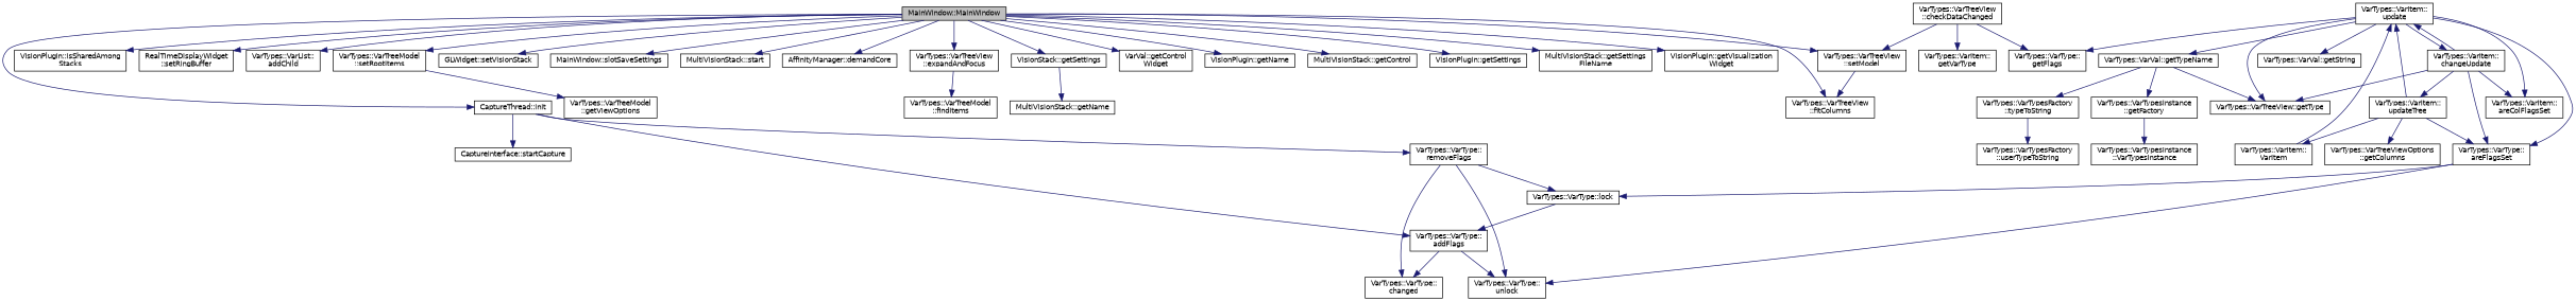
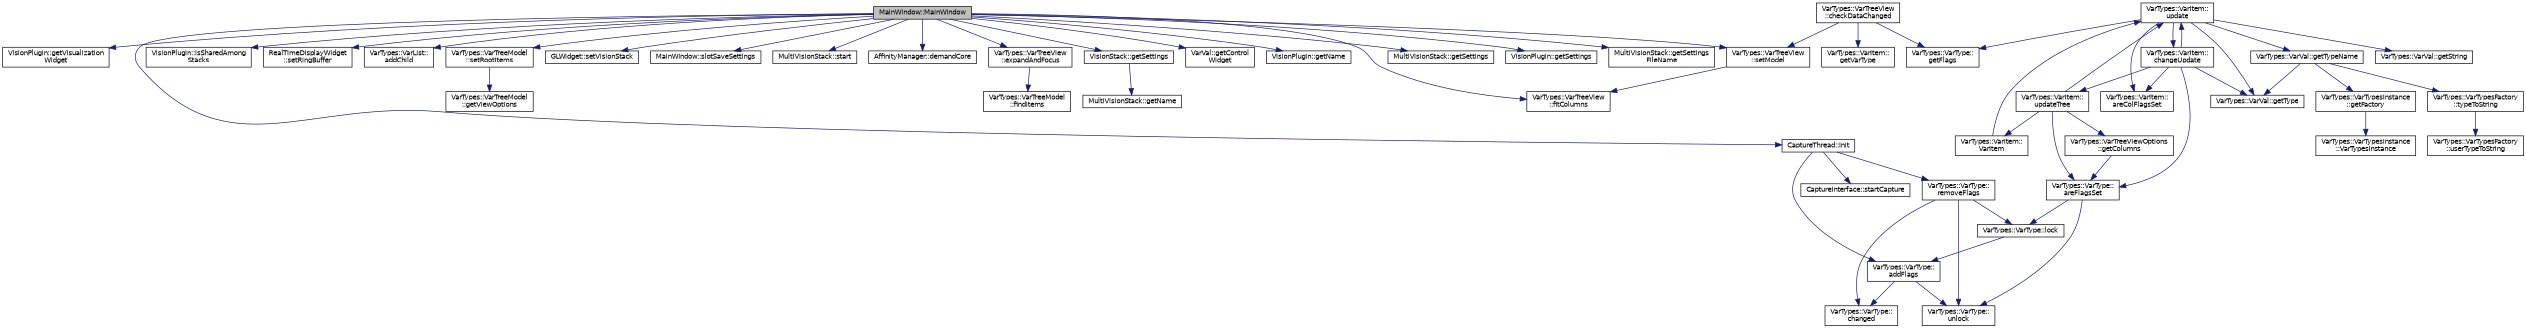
  digraph {
    rankdir=TB
    node [color=black fillcolor=white fontname=Helvetica fontsize=10 shape=record style=filled]
    edge [color=midnightblue fontname=Helvetica fontsize=10 labelfontname=Helvetica labelfontsize=10 style=solid]
    n1 [fillcolor=grey75 fontcolor=black height=0.2 label="MainWindow::MainWindow" width=0.4]
    n2 [height=0.2 label="VarTypes::VarList::\laddChild" width=0.4]
    n3 [height=0.2 label="AffinityManager::demandCore" width=0.4]
    n4 [height=0.2 label="VarTypes::VarTreeView\l::expandAndFocus" width=0.4]
    n5 [height=0.2 label="VarTypes::VarTreeView\l::fitColumns" width=0.4]
    n6 [height=0.2 label="VarVal::getControl\lWidget" width=0.4]
    n7 [height=0.2 label="VisionPlugin::getName" width=0.4]
    n8 [height=0.2 label="VisionStack::getSettings" width=0.4]
-   n9 [height=0.2 label="MultiVisionStack::getControl" width=0.4]
+   n9 [height=0.2 label="MultiVisionStack::getSettings" width=0.4]
    n10 [height=0.2 label="VisionPlugin::getSettings" width=0.4]
    n11 [height=0.2 label="MultiVisionStack::getSettings\lFileName" width=0.4]
    n12 [height=0.2 label="VisionPlugin::getVisualization\lWidget" width=0.4]
    n13 [height=0.2 label="CaptureThread::init" width=0.4]
    n14 [height=0.2 label="VisionPlugin::isSharedAmong\lStacks" width=0.4]
    n15 [height=0.2 label="VarTypes::VarTreeView\l::setModel" width=0.4]
    n16 [height=0.2 label="RealTimeDisplayWidget\l::setRingBuffer" width=0.4]
    n17 [height=0.2 label="VarTypes::VarTreeModel\l::setRootItems" width=0.4]
    n18 [height=0.2 label="GLWidget::setVisionStack" width=0.4]
    n19 [height=0.2 label="MainWindow::slotSaveSettings" width=0.4]
    n20 [height=0.2 label="MultiVisionStack::start" width=0.4]
    n21 [height=0.2 label="VarTypes::VarTreeModel\l::findItems" width=0.4]
    n22 [height=0.2 label="MultiVisionStack::getName" width=0.4]
    n23 [height=0.2 label="VarTypes::VarType::\laddFlags" width=0.4]
    n24 [height=0.2 label="VarTypes::VarType::\lremoveFlags" width=0.4]
    n25 [height=0.2 label="CaptureInterface::startCapture" width=0.4]
    n26 [height=0.2 label="VarTypes::VarTreeModel\l::getViewOptions" width=0.4]
    n27 [height=0.2 label="VarTypes::VarType::\lunlock" width=0.4]
    n28 [height=0.2 label="VarTypes::VarType::\lchanged" width=0.4]
    n29 [height=0.2 label="VarTypes::VarType::lock" width=0.4]
    n30 [height=0.2 label="VarTypes::VarTreeView\l::checkDataChanged" width=0.4]
    n31 [height=0.2 label="VarTypes::VarItem::\lgetVarType" width=0.4]
    n32 [height=0.2 label="VarTypes::VarType::\lgetFlags" width=0.4]
    n33 [height=0.2 label="VarTypes::VarItem::\lupdateTree" width=0.4]
    n34 [height=0.2 label="VarTypes::VarType::\lareFlagsSet" width=0.4]
    n35 [height=0.2 label="VarTypes::VarTreeViewOptions\l::getColumns" width=0.4]
    n36 [height=0.2 label="VarTypes::VarItem::\lVarItem" width=0.4]
    n37 [height=0.2 label="VarTypes::VarItem::\lupdate" width=0.4]
    n38 [height=0.2 label="VarTypes::VarItem::\lareColFlagsSet" width=0.4]
-   n39 [height=0.2 label="VarTypes::VarTreeView::getType" width=0.4]
+   n39 [height=0.2 label="VarTypes::VarVal::getType" width=0.4]
    n40 [height=0.2 label="VarTypes::VarItem::\lchangeUpdate" width=0.4]
    n41 [height=0.2 label="VarTypes::VarVal::getTypeName" width=0.4]
    n42 [height=0.2 label="VarTypes::VarVal::getString" width=0.4]
    n43 [height=0.2 label="VarTypes::VarTypesInstance\l::getFactory" width=0.4]
    n44 [height=0.2 label="VarTypes::VarTypesFactory\l::typeToString" width=0.4]
    n45 [height=0.2 label="VarTypes::VarTypesInstance\l::VarTypesInstance" width=0.4]
    n46 [height=0.2 label="VarTypes::VarTypesFactory\l::userTypeToString" width=0.4]
    n1 -> n2
    n1 -> n3
    n1 -> n4
    n1 -> n5
    n1 -> n6
    n1 -> n7
    n1 -> n8
    n1 -> n9
    n1 -> n10
    n1 -> n11
    n1 -> n12
    n1 -> n13
    n1 -> n14
    n1 -> n15
    n1 -> n16
    n1 -> n17
    n1 -> n18
    n1 -> n19
    n1 -> n20
    n4 -> n21
    n8 -> n22
    n13 -> n23
    n13 -> n24
    n13 -> n25
    n15 -> n5
    n17 -> n26
    n23 -> n27
    n23 -> n28
    n24 -> n27
    n24 -> n28
    n24 -> n29
    n29 -> n23
    n30 -> n15
    n30 -> n31
    n30 -> n32
    n33 -> n34
    n33 -> n35
    n33 -> n36
    n33 -> n37
    n34 -> n27
    n34 -> n29
    n36 -> n37
    n37 -> n32
-   n37 -> n34
+   n35 -> n34
    n37 -> n38
    n37 -> n39
    n37 -> n40
    n37 -> n41
    n37 -> n42
    n40 -> n33
    n40 -> n34
    n40 -> n37
    n40 -> n38
    n40 -> n39
    n41 -> n39
    n41 -> n43
    n41 -> n44
    n43 -> n45
    n44 -> n46
  }
